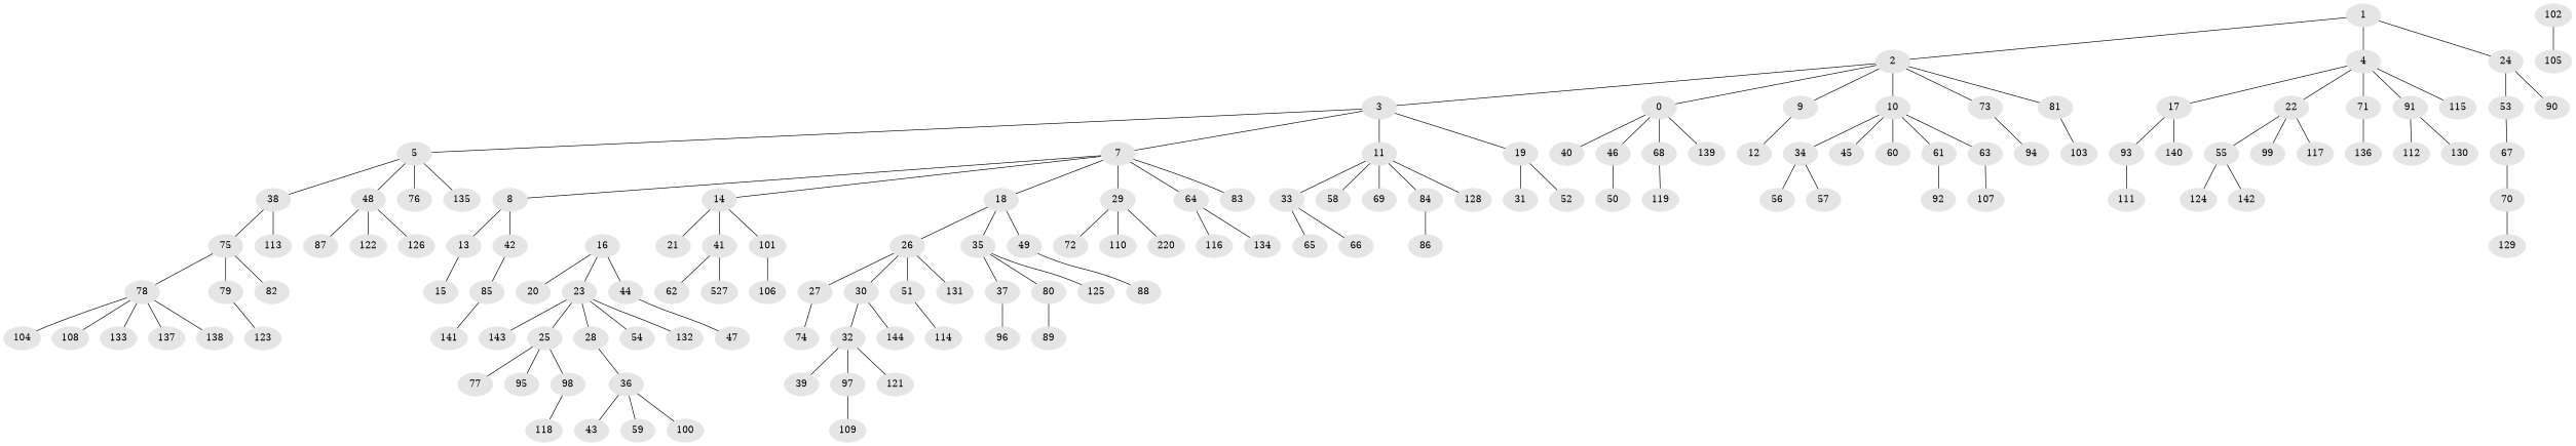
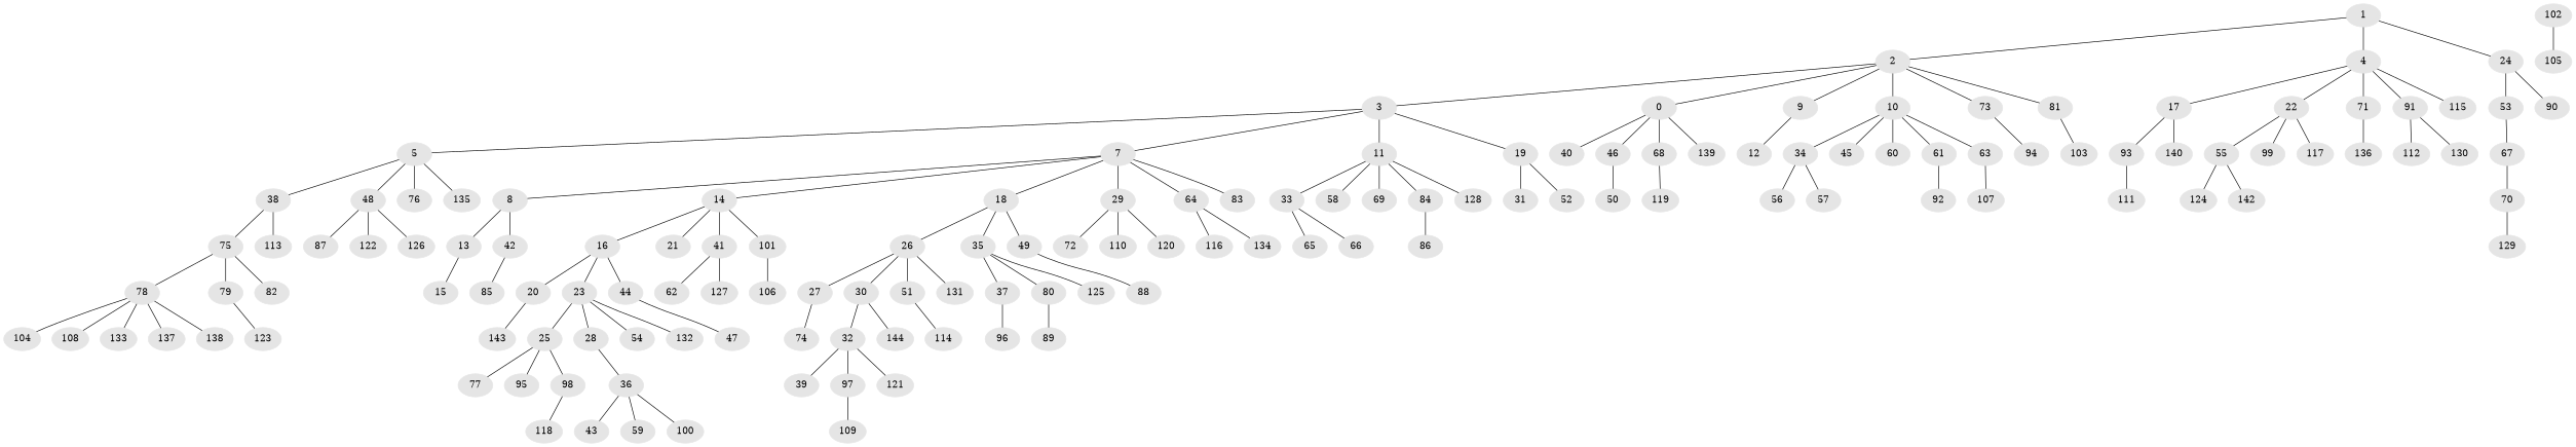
  graph {
    node [color=gray90 style=filled]
    1
    2
    4
    24
    3
    n6 [label=0]
    9
    10
    73
    81
    17
    22
    71
    91
    115
    53
    90
    5
    7
    11
    19
    40
    46
    68
    139
    12
    34
    45
    60
    61
    63
    94
    103
    38
    48
    76
    135
    8
    14
    18
    29
    64
    83
    33
    58
    69
    84
    128
    31
    52
    93
    140
    55
    99
    117
    136
    112
    130
    75
    113
    87
    122
    126
    50
    119
    13
    42
    16
    21
    41
    101
    26
    35
    49
    72
    110
-   120 [label=220]
+   120
    116
    134
    15
    85
    56
    57
    92
    107
    65
    66
    86
    20
    23
    44
    62
-   127 [label=527]
+   127
    106
    143
    25
    28
    54
    132
    47
    111
    27
    30
    51
    131
    37
    80
    125
    88
    124
    142
    77
    95
    98
    36
    67
    118
    74
    32
    144
    114
    43
    59
    100
    39
    97
    121
    109
    96
    89
    78
    79
    82
-   141
    102
    105
    70
    129
    104
    108
    133
    137
    138
    123
    1 -- 2
    1 -- 4
    1 -- 24
    2 -- 3
    2 -- n6
    2 -- 9
    2 -- 10
    2 -- 73
    2 -- 81
    4 -- 17
    4 -- 22
    4 -- 71
    4 -- 91
    4 -- 115
    24 -- 53
    24 -- 90
    3 -- 5
    3 -- 7
    3 -- 11
    3 -- 19
    n6 -- 40
    n6 -- 46
    n6 -- 68
    n6 -- 139
    9 -- 12
    10 -- 34
    10 -- 45
    10 -- 60
    10 -- 61
    10 -- 63
    73 -- 94
    81 -- 103
    17 -- 93
    17 -- 140
    22 -- 55
    22 -- 99
    22 -- 117
    71 -- 136
    91 -- 112
    91 -- 130
    53 -- 67
    5 -- 38
    5 -- 48
    5 -- 76
    5 -- 135
    7 -- 8
    7 -- 14
    7 -- 18
    7 -- 29
    7 -- 64
    7 -- 83
    11 -- 33
    11 -- 58
    11 -- 69
    11 -- 84
    11 -- 128
    19 -- 31
    19 -- 52
    46 -- 50
    68 -- 119
    34 -- 56
    34 -- 57
    61 -- 92
    63 -- 107
    38 -- 75
    38 -- 113
    48 -- 87
    48 -- 122
    48 -- 126
    8 -- 13
    8 -- 42
+   14 -- 16
    14 -- 21
    14 -- 41
    14 -- 101
    18 -- 26
    18 -- 35
    18 -- 49
    29 -- 72
    29 -- 110
    29 -- 120
    64 -- 116
    64 -- 134
    33 -- 65
    33 -- 66
    84 -- 86
    93 -- 111
    55 -- 124
    55 -- 142
    75 -- 78
    75 -- 79
    75 -- 82
    13 -- 15
    42 -- 85
    16 -- 20
    16 -- 23
    16 -- 44
    41 -- 62
    41 -- 127
    101 -- 106
    26 -- 27
    26 -- 30
    26 -- 51
    26 -- 131
    35 -- 37
    35 -- 80
    35 -- 125
    49 -- 88
-   85 -- 141
-   23 -- 143
+   20 -- 143
    23 -- 25
    23 -- 28
    23 -- 54
    23 -- 132
    44 -- 47
    25 -- 77
    25 -- 95
    25 -- 98
    28 -- 36
    27 -- 74
    30 -- 32
    30 -- 144
    51 -- 114
    37 -- 96
    80 -- 89
    98 -- 118
    36 -- 43
    36 -- 59
    36 -- 100
    67 -- 70
    32 -- 39
    32 -- 97
    32 -- 121
    97 -- 109
    78 -- 104
    78 -- 108
    78 -- 133
    78 -- 137
    78 -- 138
    79 -- 123
    102 -- 105
    70 -- 129
  }
